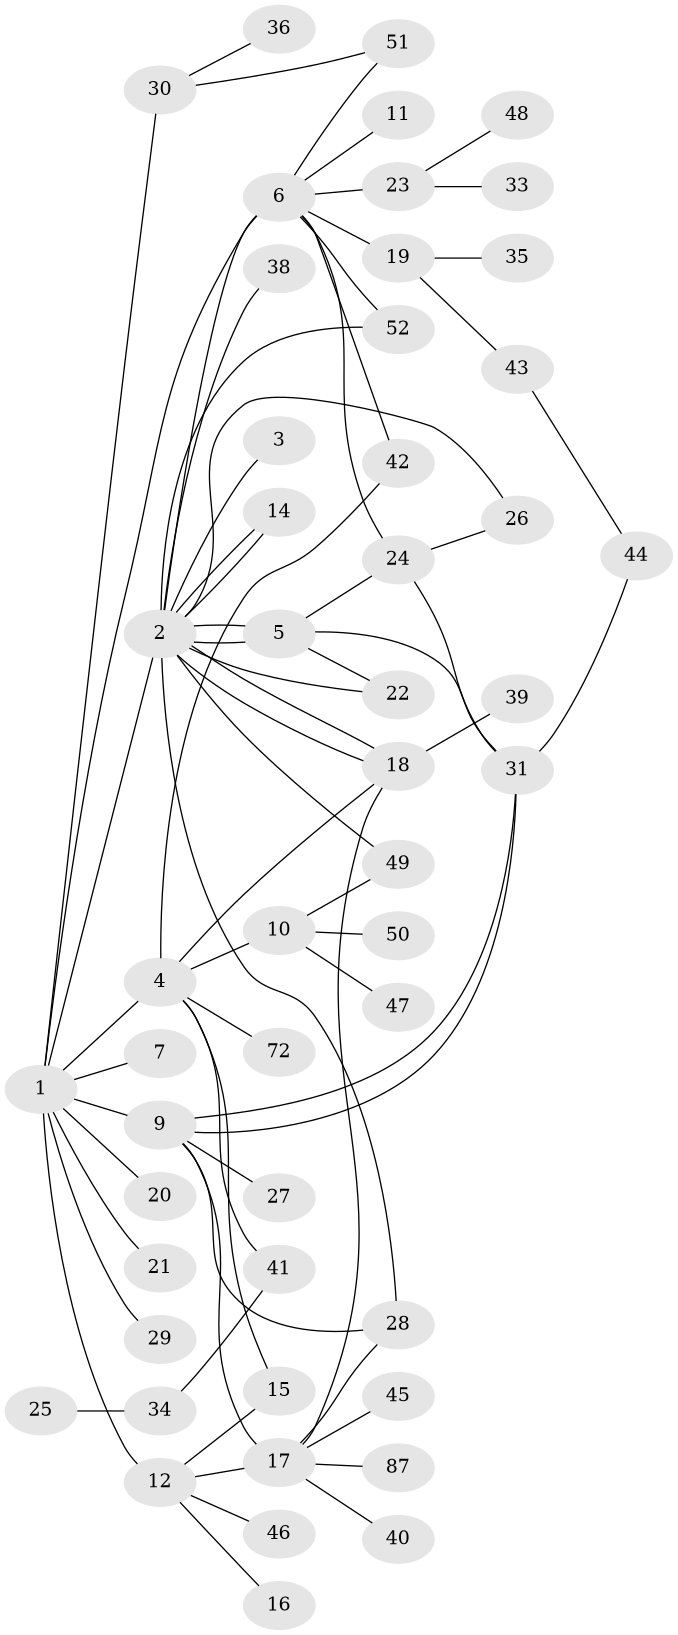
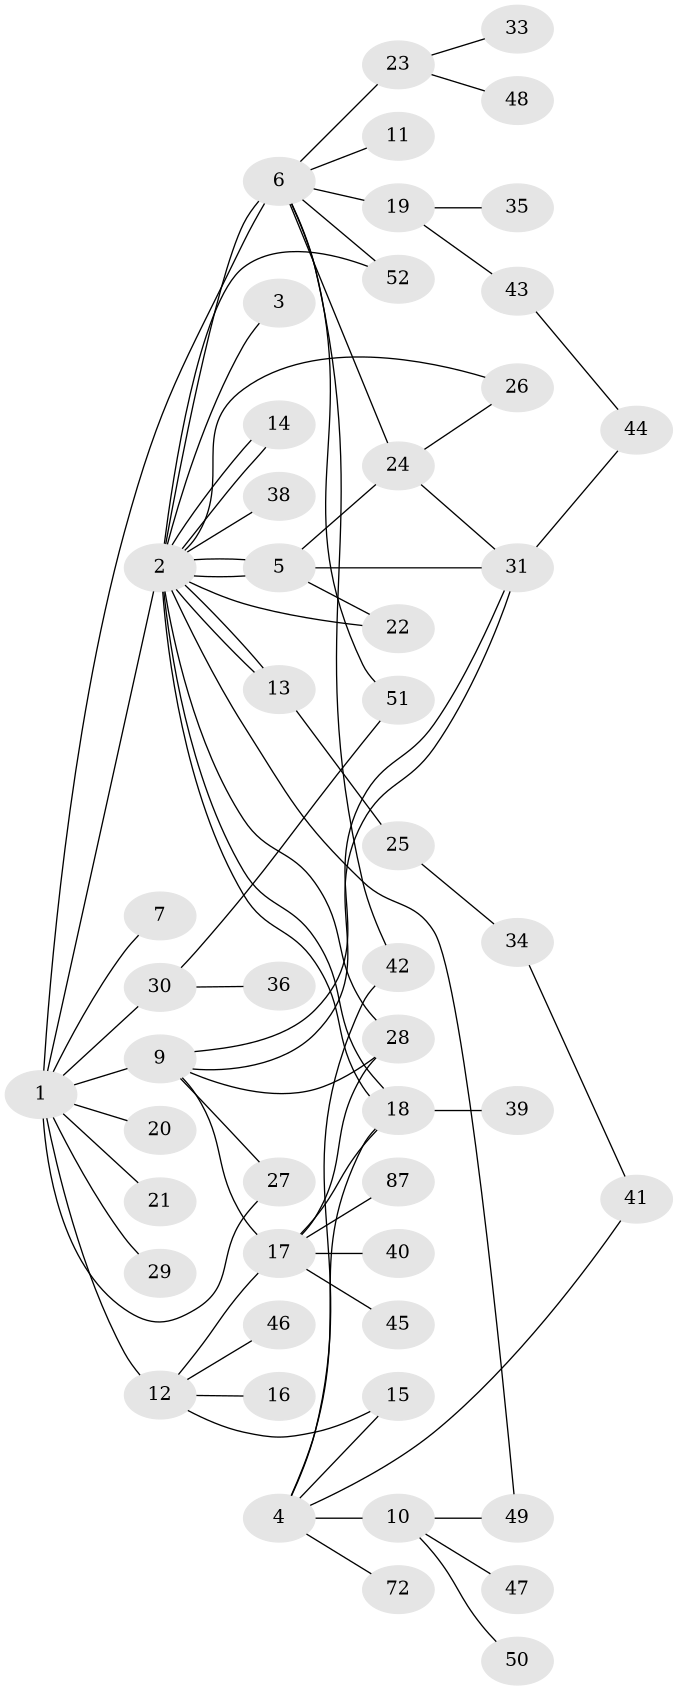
  graph {
    rankdir=LR
    node [color=gray90 style=filled]
    1
    2
    4
    6
    7
    9
    12
    20
    21
    29
    30
    3
    5
+   13
    14
    18
    22
    26
    28
    38
    49
    52
    10
    15
    n25 [label=72]
    41
    42
    24
    11
    19
    23
    51
    31
    17
    27
    16
    46
    36
    25
    39
    47
    50
    44
    35
    43
    33
    48
    n48 [label=87]
    40
    45
    34
    1 -- 2
-   1 -- 4
+   1 -- 27
    1 -- 6
    1 -- 7
    1 -- 9
    1 -- 12
    1 -- 20
    1 -- 21
    1 -- 29
    1 -- 30
    2 -- 6
    2 -- 3
    2 -- 5
    2 -- 5
+   2 -- 13
+   2 -- 13
    2 -- 14
    2 -- 14
    2 -- 18
    2 -- 18
    2 -- 22
    2 -- 26
    2 -- 28
    2 -- 38
    2 -- 49
    2 -- 52
    4 -- 18
    4 -- 10
    4 -- 15
    4 -- n25
    4 -- 41
    4 -- 42
    6 -- 52
    6 -- 42
    6 -- 24
    6 -- 11
    6 -- 19
    6 -- 23
    6 -- 51
    9 -- 28
    9 -- 31
    9 -- 31
    9 -- 17
    9 -- 27
    12 -- 15
    12 -- 17
    12 -- 16
    12 -- 46
    30 -- 51
    30 -- 36
    5 -- 22
    5 -- 24
    5 -- 31
+   13 -- 25
    18 -- 39
    10 -- 49
    10 -- 47
    10 -- 50
    24 -- 26
    24 -- 31
    19 -- 35
    19 -- 43
    23 -- 33
    23 -- 48
    31 -- 44
    17 -- 18
    17 -- 28
    17 -- n48
    17 -- 40
    17 -- 45
    25 -- 34
    43 -- 44
    34 -- 41
  }
